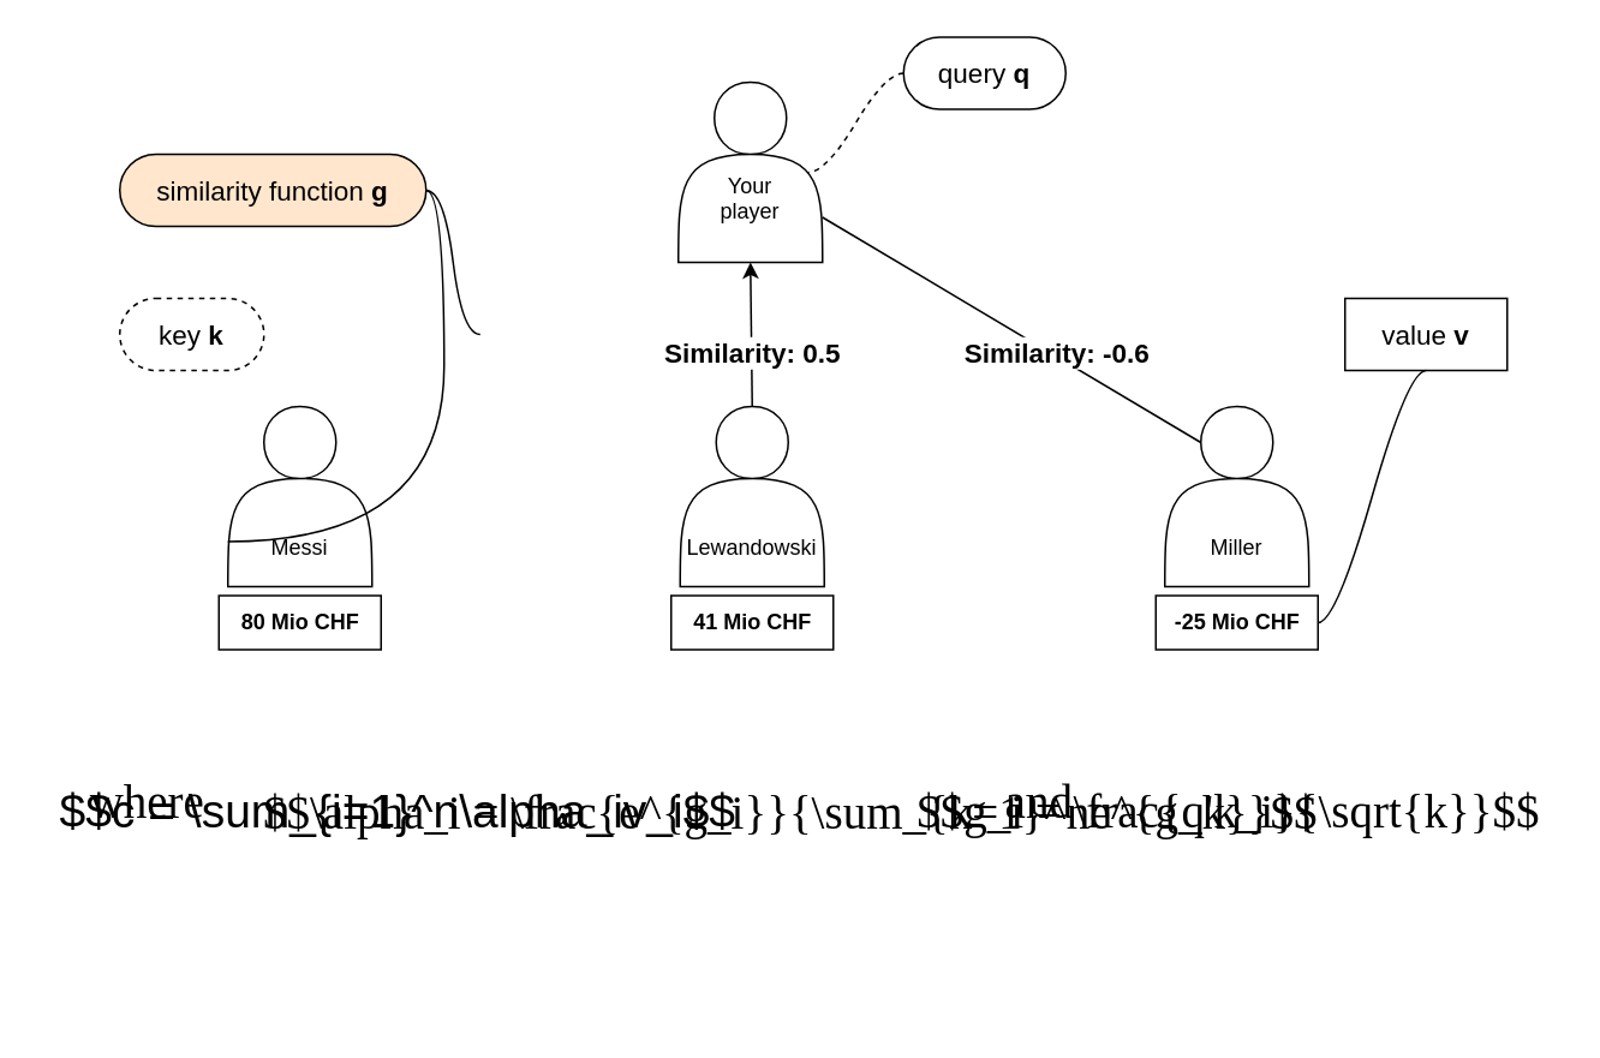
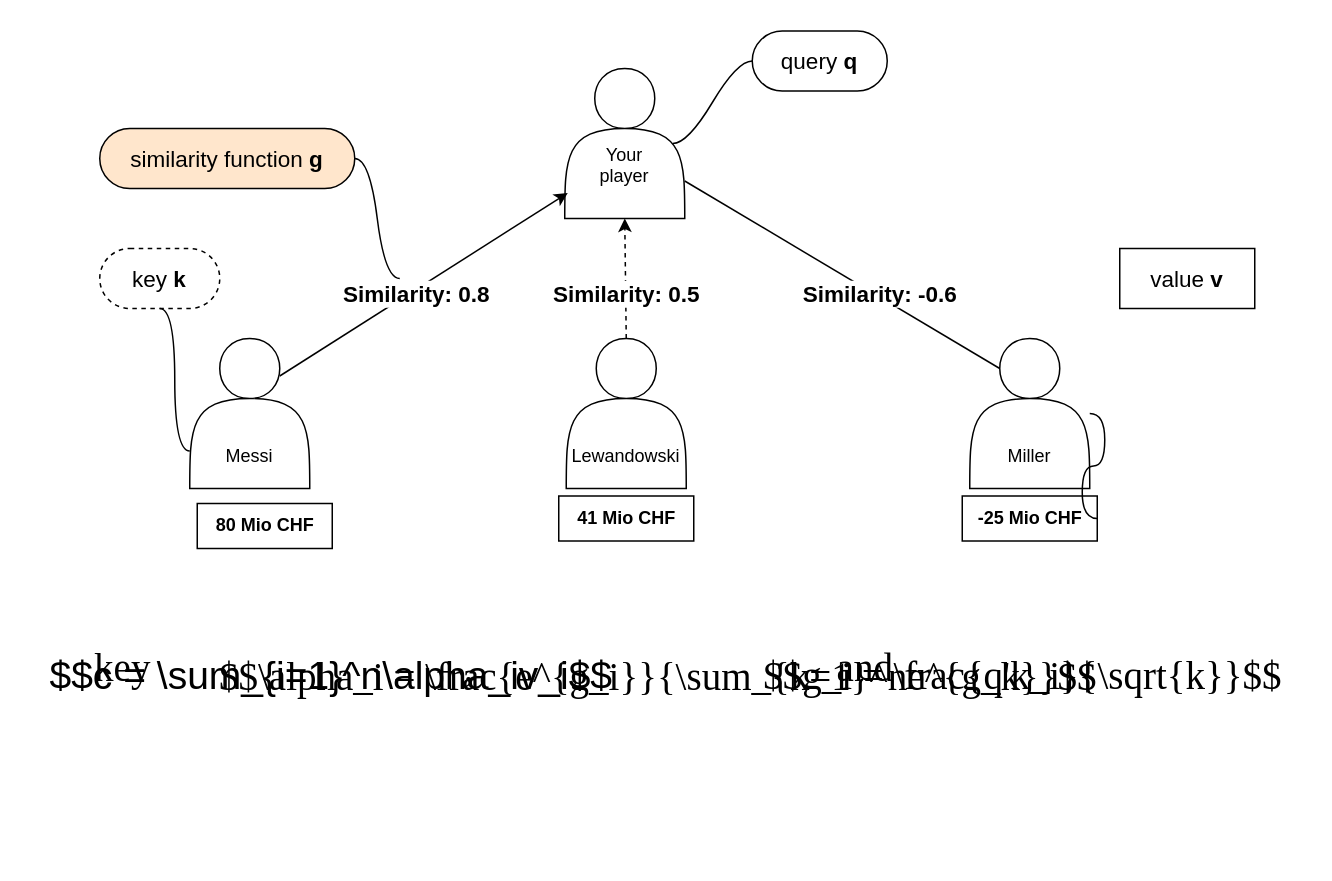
  <mxCell id="0" />
  <mxCell id="1" parent="0" />
  <mxCell id="2" value="&lt;div&gt;&lt;br&gt;&lt;/div&gt;&lt;div&gt;&lt;br&gt;&lt;/div&gt;&lt;div&gt;Your &lt;br&gt;&lt;/div&gt;&lt;div&gt;player&lt;/div&gt;" style="shape=actor;whiteSpace=wrap;html=1;" parent="1" vertex="1"><mxGeometry x="376" y="45" width="80" height="100" as="geometry" /></mxCell>
  <mxCell id="3" value="&lt;div&gt;&lt;br&gt;&lt;/div&gt;&lt;div&gt;&lt;br&gt;&lt;/div&gt;&lt;div&gt;&lt;br&gt;&lt;/div&gt;&lt;div&gt;&lt;br&gt;&lt;/div&gt;&lt;div&gt;Messi&lt;/div&gt;" style="shape=actor;whiteSpace=wrap;html=1;" parent="1" vertex="1"><mxGeometry x="126" y="225" width="80" height="100" as="geometry" /></mxCell>
  <mxCell id="4" value="&lt;div&gt;&lt;br&gt;&lt;/div&gt;&lt;div&gt;&lt;br&gt;&lt;/div&gt;&lt;div&gt;&lt;br&gt;&lt;/div&gt;&lt;div&gt;&lt;br&gt;&lt;/div&gt;&lt;div&gt;Lewandowski&lt;/div&gt;" style="shape=actor;whiteSpace=wrap;html=1;" parent="1" vertex="1"><mxGeometry x="377" y="225" width="80" height="100" as="geometry" /></mxCell>
  <mxCell id="5" value="&lt;div&gt;&lt;br&gt;&lt;/div&gt;&lt;div&gt;&lt;br&gt;&lt;/div&gt;&lt;div&gt;&lt;br&gt;&lt;/div&gt;&lt;div&gt;&lt;br&gt;&lt;/div&gt;&lt;div&gt;Miller&lt;/div&gt;" style="shape=actor;whiteSpace=wrap;html=1;" parent="1" vertex="1"><mxGeometry x="646" y="225" width="80" height="100" as="geometry" /></mxCell>
- <mxCell id="6" value="&lt;b&gt;80 Mio CHF&lt;/b&gt;" style="text;html=1;align=center;verticalAlign=middle;resizable=0;points=[];autosize=1;strokeColor=default;fillColor=none;sketch=0;" parent="1" vertex="1"><mxGeometry x="121" y="330" width="90" height="30" as="geometry" /></mxCell>
+ <mxCell id="6" value="&lt;b&gt;80 Mio CHF&lt;/b&gt;" style="text;html=1;align=center;verticalAlign=middle;resizable=0;points=[];autosize=1;strokeColor=default;fillColor=none;sketch=0;" parent="1" vertex="1"><mxGeometry x="131" y="335" width="90" height="30" as="geometry" /></mxCell>
  <mxCell id="7" value="&lt;b&gt;41 Mio CHF&lt;/b&gt;" style="text;html=1;align=center;verticalAlign=middle;resizable=0;points=[];autosize=1;strokeColor=default;fillColor=none;" parent="1" vertex="1"><mxGeometry x="372" y="330" width="90" height="30" as="geometry" /></mxCell>
  <mxCell id="8" value="&lt;b&gt;-25 Mio CHF&lt;/b&gt;" style="text;html=1;align=center;verticalAlign=middle;resizable=0;points=[];autosize=1;strokeColor=default;fillColor=none;" parent="1" vertex="1"><mxGeometry x="641" y="330" width="90" height="30" as="geometry" /></mxCell>
- <mxCell id="11" value="" style="endArrow=classic;html=1;rounded=0;exitX=0.5;exitY=0;exitDx=0;exitDy=0;entryX=0.5;entryY=1;entryDx=0;entryDy=0;" parent="1" source="4" target="2" edge="1"><mxGeometry width="50" height="50" relative="1" as="geometry"><mxPoint x="196" y="260" as="sourcePoint" /><mxPoint x="388" y="138" as="targetPoint" /></mxGeometry></mxCell>
+ <mxCell id="9" value="" style="endArrow=classic;html=1;rounded=0;exitX=0.75;exitY=0.25;exitDx=0;exitDy=0;exitPerimeter=0;entryX=0.025;entryY=0.83;entryDx=0;entryDy=0;entryPerimeter=0;" parent="1" source="3" target="2" edge="1"><mxGeometry width="50" height="50" relative="1" as="geometry"><mxPoint x="366" y="435" as="sourcePoint" /><mxPoint x="416" y="385" as="targetPoint" /></mxGeometry></mxCell>
+ <mxCell id="10" value="&lt;font style=&quot;font-size: 15px;&quot;&gt;&lt;b&gt;Similarity: 0.8&lt;br&gt;&lt;/b&gt;&lt;/font&gt;" style="edgeLabel;html=1;align=center;verticalAlign=middle;resizable=0;points=[];" parent="9" vertex="1" connectable="0"><mxGeometry x="0.33" y="-3" relative="1" as="geometry"><mxPoint x="-39" y="23" as="offset" /></mxGeometry></mxCell>
+ <mxCell id="11" value="" style="endArrow=classic;html=1;rounded=0;exitX=0.5;exitY=0;exitDx=0;exitDy=0;entryX=0.5;entryY=1;entryDx=0;entryDy=0;dashed=1;" parent="1" source="4" target="2" edge="1"><mxGeometry width="50" height="50" relative="1" as="geometry"><mxPoint x="196" y="260" as="sourcePoint" /><mxPoint x="388" y="138" as="targetPoint" /></mxGeometry></mxCell>
  <mxCell id="12" value="&lt;font style=&quot;font-size: 15px;&quot;&gt;&lt;b&gt;Similarity: 0.5&lt;br&gt;&lt;/b&gt;&lt;/font&gt;" style="edgeLabel;html=1;align=center;verticalAlign=middle;resizable=0;points=[];" parent="11" vertex="1" connectable="0"><mxGeometry x="0.33" y="-3" relative="1" as="geometry"><mxPoint x="-3" y="23" as="offset" /></mxGeometry></mxCell>
  <mxCell id="13" value="" style="endArrow=none;html=1;rounded=0;exitX=0.25;exitY=0.2;exitDx=0;exitDy=0;entryX=1;entryY=0.75;entryDx=0;entryDy=0;exitPerimeter=0;" parent="1" source="5" target="2" edge="1"><mxGeometry width="50" height="50" relative="1" as="geometry"><mxPoint x="427" y="235" as="sourcePoint" /><mxPoint x="426" y="155" as="targetPoint" /></mxGeometry></mxCell>
  <mxCell id="14" value="&lt;font style=&quot;font-size: 15px;&quot;&gt;&lt;b&gt;Similarity: -0.6&lt;/b&gt;&lt;/font&gt;" style="edgeLabel;html=1;align=center;verticalAlign=middle;resizable=0;points=[];" parent="13" vertex="1" connectable="0"><mxGeometry x="0.33" y="-3" relative="1" as="geometry"><mxPoint x="58" y="35" as="offset" /></mxGeometry></mxCell>
  <mxCell id="15" value="value &lt;b&gt;v&lt;/b&gt;" style="whiteSpace=wrap;html=1;arcSize=50;align=center;verticalAlign=middle;strokeWidth=1;autosize=1;spacing=4;treeFolding=1;treeMoving=1;newEdgeStyle={&quot;edgeStyle&quot;:&quot;entityRelationEdgeStyle&quot;,&quot;startArrow&quot;:&quot;none&quot;,&quot;endArrow&quot;:&quot;none&quot;,&quot;segment&quot;:10,&quot;curved&quot;:1};sketch=0;strokeColor=default;fontSize=15;rounded=0;" parent="1" vertex="1"><mxGeometry x="746" y="165" width="90" height="40" as="geometry" /></mxCell>
- <mxCell id="16" value="" style="edgeStyle=entityRelationEdgeStyle;startArrow=none;endArrow=none;segment=10;curved=1;rounded=0;fontSize=15;exitX=1;exitY=0.5;exitDx=0;exitDy=0;exitPerimeter=0;entryX=0.5;entryY=1;entryDx=0;entryDy=0;" parent="1" source="8" target="15" edge="1"><mxGeometry relative="1" as="geometry"><mxPoint x="706" y="85" as="sourcePoint" /></mxGeometry></mxCell>
+ <mxCell id="16" value="" style="edgeStyle=entityRelationEdgeStyle;startArrow=none;endArrow=none;segment=10;curved=1;rounded=0;fontSize=15;exitX=1;exitY=0.5;exitDx=0;exitDy=0;exitPerimeter=0;" parent="1" source="8" target="5" edge="1"><mxGeometry relative="1" as="geometry"><mxPoint x="706" y="85" as="sourcePoint" /></mxGeometry></mxCell>
  <mxCell id="17" value="similarity function &lt;b&gt;g&lt;/b&gt;" style="whiteSpace=wrap;html=1;rounded=1;arcSize=50;align=center;verticalAlign=middle;strokeWidth=1;autosize=1;spacing=4;treeFolding=1;treeMoving=1;newEdgeStyle={&quot;edgeStyle&quot;:&quot;entityRelationEdgeStyle&quot;,&quot;startArrow&quot;:&quot;none&quot;,&quot;endArrow&quot;:&quot;none&quot;,&quot;segment&quot;:10,&quot;curved&quot;:1};sketch=0;strokeColor=default;fontSize=15;fillColor=#ffe6cc;" parent="1" vertex="1"><mxGeometry x="66" y="85" width="170" height="40" as="geometry" /></mxCell>
  <mxCell id="18" value="" style="edgeStyle=entityRelationEdgeStyle;startArrow=none;endArrow=none;segment=10;curved=1;rounded=0;fontSize=15;exitX=1;exitY=0.5;exitDx=0;exitDy=0;" parent="1" source="17" edge="1"><mxGeometry relative="1" as="geometry"><mxPoint x="221" y="357.01" as="sourcePoint" /><mxPoint x="266" y="185" as="targetPoint" /></mxGeometry></mxCell>
  <mxCell id="19" value="query &lt;b&gt;q&lt;/b&gt;" style="whiteSpace=wrap;html=1;rounded=1;arcSize=50;align=center;verticalAlign=middle;strokeWidth=1;autosize=1;spacing=4;treeFolding=1;treeMoving=1;newEdgeStyle={&quot;edgeStyle&quot;:&quot;entityRelationEdgeStyle&quot;,&quot;startArrow&quot;:&quot;none&quot;,&quot;endArrow&quot;:&quot;none&quot;,&quot;segment&quot;:10,&quot;curved&quot;:1};sketch=0;strokeColor=default;fontSize=15;" parent="1" vertex="1"><mxGeometry x="501" y="20" width="90" height="40" as="geometry" /></mxCell>
- <mxCell id="20" value="" style="edgeStyle=entityRelationEdgeStyle;startArrow=none;endArrow=none;segment=10;curved=1;rounded=0;fontSize=15;entryX=0.9;entryY=0.5;entryDx=0;entryDy=0;entryPerimeter=0;dashed=1;" parent="1" source="19" target="2" edge="1"><mxGeometry relative="1" as="geometry"><mxPoint x="671" y="307.01" as="sourcePoint" /><mxPoint x="716" y="135" as="targetPoint" /></mxGeometry></mxCell>
+ <mxCell id="20" value="" style="edgeStyle=entityRelationEdgeStyle;startArrow=none;endArrow=none;segment=10;curved=1;rounded=0;fontSize=15;entryX=0.9;entryY=0.5;entryDx=0;entryDy=0;entryPerimeter=0;" parent="1" source="19" target="2" edge="1"><mxGeometry relative="1" as="geometry"><mxPoint x="671" y="307.01" as="sourcePoint" /><mxPoint x="716" y="135" as="targetPoint" /></mxGeometry></mxCell>
  <mxCell id="21" value="key &lt;b&gt;k&lt;/b&gt;" style="whiteSpace=wrap;html=1;rounded=1;arcSize=50;align=center;verticalAlign=middle;strokeWidth=1;autosize=1;spacing=4;treeFolding=1;treeMoving=1;newEdgeStyle={&quot;edgeStyle&quot;:&quot;entityRelationEdgeStyle&quot;,&quot;startArrow&quot;:&quot;none&quot;,&quot;endArrow&quot;:&quot;none&quot;,&quot;segment&quot;:10,&quot;curved&quot;:1};sketch=0;strokeColor=default;fontSize=15;dashed=1;" parent="1" vertex="1"><mxGeometry x="66" y="165" width="80" height="40" as="geometry" /></mxCell>
- <mxCell id="22" value="" style="edgeStyle=entityRelationEdgeStyle;startArrow=none;endArrow=none;segment=10;curved=1;rounded=0;fontSize=15;exitX=0;exitY=0.75;exitDx=0;exitDy=0;" parent="1" source="3" target="17" edge="1"><mxGeometry relative="1" as="geometry"><mxPoint x="46" y="345" as="sourcePoint" /></mxGeometry></mxCell>
+ <mxCell id="22" value="" style="edgeStyle=entityRelationEdgeStyle;startArrow=none;endArrow=none;segment=10;curved=1;rounded=0;fontSize=15;exitX=0;exitY=0.75;exitDx=0;exitDy=0;entryX=0.5;entryY=1;entryDx=0;entryDy=0;" parent="1" source="3" target="21" edge="1"><mxGeometry relative="1" as="geometry"><mxPoint x="46" y="345" as="sourcePoint" /></mxGeometry></mxCell>
  <mxCell id="23" value="$$c = \sum_{i=1}^n\alpha_iv_i$$ " style="text;align=center;verticalAlign=middle;resizable=0;points=[];autosize=1;strokeColor=none;fillColor=none;fontSize=26;html=1;" parent="1" vertex="1"><mxGeometry x="20" y="430" width="400" height="40" as="geometry" /></mxCell>
  <mxCell id="24" value=" &lt;br&gt;$$\alpha_i = \frac{e^{g_i}}{\sum_{k=1}^ne^{g_k}}$$" style="text;html=1;align=center;verticalAlign=middle;resizable=0;points=[];autosize=1;strokeColor=none;fillColor=none;fontSize=26;fontFamily=Times New Roman;" parent="1" vertex="1"><mxGeometry x="133" y="395" width="610" height="80" as="geometry" /></mxCell>
  <mxCell id="25" value="$$g_i = \frac{q'k_i}{\sqrt{k}}$$" style="text;html=1;align=center;verticalAlign=middle;resizable=0;points=[];autosize=1;strokeColor=none;fillColor=none;fontSize=26;fontFamily=Times New Roman;" parent="1" vertex="1"><mxGeometry x="496" y="430" width="370" height="40" as="geometry" /></mxCell>
- <mxCell id="26" value="where" style="text;html=1;align=center;verticalAlign=middle;resizable=0;points=[];autosize=1;strokeColor=none;fillColor=none;fontSize=26;fontFamily=Times New Roman;" parent="1" vertex="1"><mxGeometry x="36" y="425" width="90" height="40" as="geometry" /></mxCell>
+ <mxCell id="26" value="key" style="text;html=1;align=center;verticalAlign=middle;resizable=0;points=[];autosize=1;strokeColor=none;fillColor=none;fontSize=26;fontFamily=Times New Roman;" parent="1" vertex="1"><mxGeometry x="36" y="425" width="90" height="40" as="geometry" /></mxCell>
  <mxCell id="27" value="," style="text;html=1;align=center;verticalAlign=middle;resizable=0;points=[];autosize=1;strokeColor=none;fillColor=none;fontSize=26;fontFamily=Times New Roman;" parent="1" vertex="1"><mxGeometry x="297" y="425" width="30" height="40" as="geometry" /></mxCell>
  <mxCell id="28" value="and" style="text;html=1;align=center;verticalAlign=middle;resizable=0;points=[];autosize=1;strokeColor=none;fillColor=none;fontSize=26;fontFamily=Times New Roman;" parent="1" vertex="1"><mxGeometry x="546" y="425" width="60" height="40" as="geometry" /></mxCell>
  <mxCell id="29" value="" style="rounded=0;whiteSpace=wrap;html=1;strokeColor=none;" vertex="1" parent="1"><mxGeometry x="326" y="505" width="120" height="60" as="geometry" /></mxCell>
